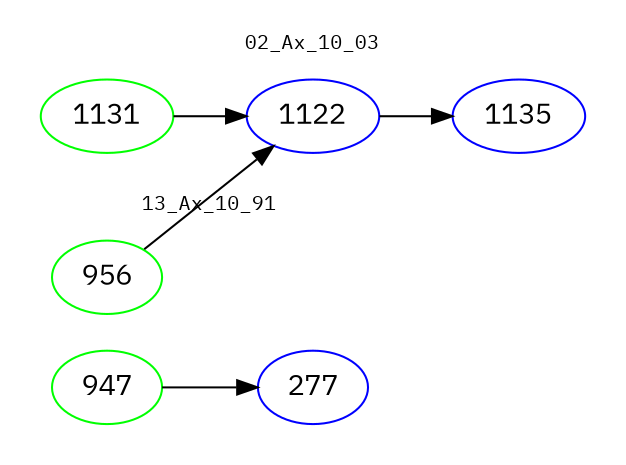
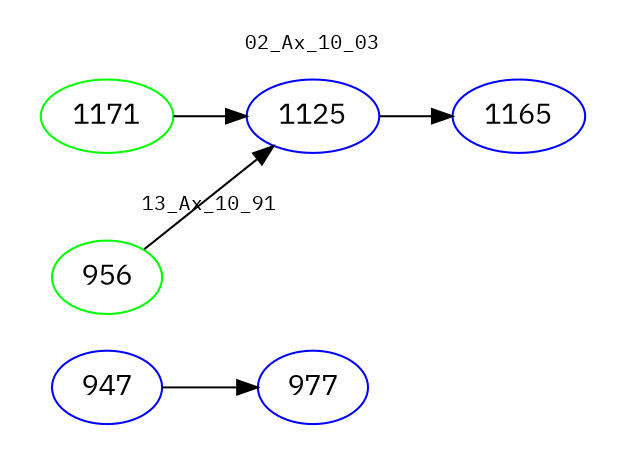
  digraph {
    fontname="IBM Plex Mono"
    rankdir=LR
    node [color=blue fontname="IBM Plex Mono"]
    edge [color=black fontname="IBM Plex Mono"]
-   n1 [color=green label=1131]
-   n2 [label=1122]
-   n3 [label=1135]
+   n1 [color=green label=1171]
+   n2 [label=1125]
+   n3 [label=1165]
    n4 [color=green label=956]
-   n5 [color=green label=947]
-   n6 [label=277]
+   n5 [label=947]
+   n6 [label=977]
    subgraph cluster_1 {
      color=white
      fontsize=10
      label="02_Ax_10_03"
      n1
      n2
      n3
    }
    subgraph cluster_2 {
      color=white
      fontsize=10
      label="13_Ax_10_91"
      n4
      n5
      n6
    }
    n1 -> n2
    n2 -> n3
    n4 -> n2
    n5 -> n6
  }
